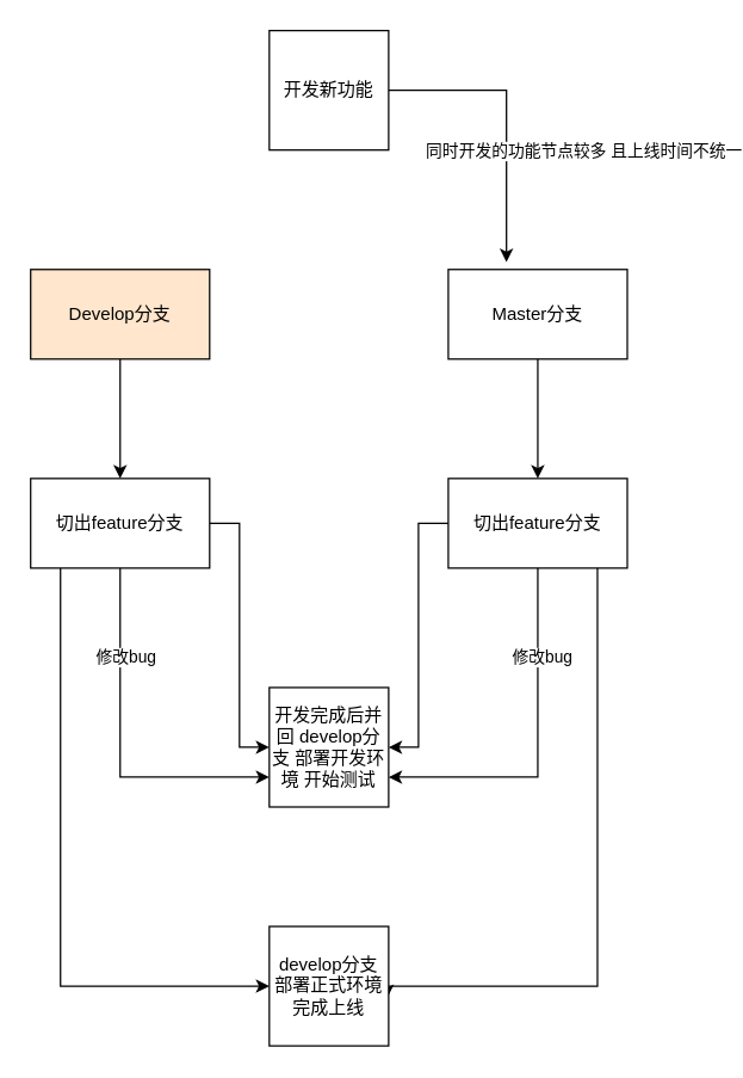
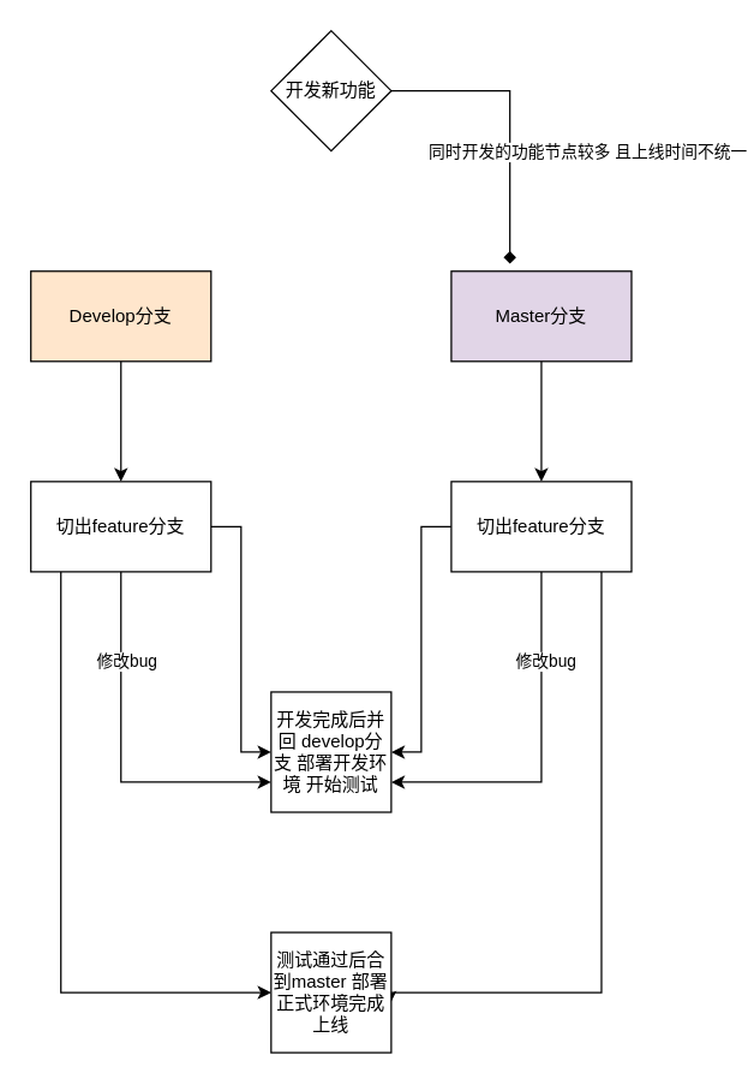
  <mxCell id="0" />
  <mxCell id="1" parent="0" />
  <mxCell id="2" value="" style="edgeStyle=orthogonalEdgeStyle;rounded=0;orthogonalLoop=1;jettySize=auto;html=1;" edge="1" parent="1" source="3" target="8"><mxGeometry relative="1" as="geometry" /></mxCell>
- <mxCell id="3" value="Master分支" style="rounded=0;whiteSpace=wrap;html=1;" vertex="1" parent="1"><mxGeometry x="300" y="180" width="120" height="60" as="geometry" /></mxCell>
+ <mxCell id="3" value="Master分支" style="rounded=0;whiteSpace=wrap;html=1;fillColor=#e1d5e7;" vertex="1" parent="1"><mxGeometry x="300" y="180" width="120" height="60" as="geometry" /></mxCell>
  <mxCell id="4" value="" style="edgeStyle=orthogonalEdgeStyle;rounded=0;orthogonalLoop=1;jettySize=auto;html=1;entryX=1;entryY=0.5;entryDx=0;entryDy=0;" edge="1" parent="1" source="8" target="19"><mxGeometry relative="1" as="geometry"><mxPoint x="360" y="500" as="targetPoint" /></mxGeometry></mxCell>
  <mxCell id="5" value="" style="edgeStyle=orthogonalEdgeStyle;rounded=0;orthogonalLoop=1;jettySize=auto;html=1;entryX=1;entryY=0.75;entryDx=0;entryDy=0;" edge="1" parent="1" source="8" target="19"><mxGeometry relative="1" as="geometry"><mxPoint x="360" y="520" as="targetPoint" /><Array as="points"><mxPoint x="360" y="520" /></Array></mxGeometry></mxCell>
  <mxCell id="6" value="修改bug" style="edgeLabel;html=1;align=center;verticalAlign=middle;resizable=0;points=[];" vertex="1" connectable="0" parent="5"><mxGeometry x="-0.508" y="2" relative="1" as="geometry"><mxPoint as="offset" /></mxGeometry></mxCell>
  <mxCell id="7" value="" style="edgeStyle=orthogonalEdgeStyle;rounded=0;orthogonalLoop=1;jettySize=auto;html=1;entryX=0.988;entryY=0.6;entryDx=0;entryDy=0;entryPerimeter=0;" edge="1" parent="1" source="8" target="20"><mxGeometry relative="1" as="geometry"><mxPoint x="500" y="350" as="targetPoint" /><Array as="points"><mxPoint x="400" y="660" /><mxPoint x="259" y="660" /></Array></mxGeometry></mxCell>
  <mxCell id="8" value="切出feature分支" style="rounded=0;whiteSpace=wrap;html=1;" vertex="1" parent="1"><mxGeometry x="300" y="320" width="120" height="60" as="geometry" /></mxCell>
  <mxCell id="9" value="" style="edgeStyle=orthogonalEdgeStyle;rounded=0;orthogonalLoop=1;jettySize=auto;html=1;" edge="1" parent="1" source="10" target="15"><mxGeometry relative="1" as="geometry" /></mxCell>
  <mxCell id="10" value="Develop分支" style="rounded=0;whiteSpace=wrap;html=1;fillColor=#ffe6cc;" vertex="1" parent="1"><mxGeometry x="20" y="180" width="120" height="60" as="geometry" /></mxCell>
  <mxCell id="11" value="" style="edgeStyle=orthogonalEdgeStyle;rounded=0;orthogonalLoop=1;jettySize=auto;html=1;entryX=0;entryY=0.5;entryDx=0;entryDy=0;" edge="1" parent="1" source="15" target="19"><mxGeometry relative="1" as="geometry"><mxPoint x="80" y="460" as="targetPoint" /></mxGeometry></mxCell>
  <mxCell id="12" value="" style="edgeStyle=orthogonalEdgeStyle;rounded=0;orthogonalLoop=1;jettySize=auto;html=1;entryX=0;entryY=0.75;entryDx=0;entryDy=0;" edge="1" parent="1" source="15" target="19"><mxGeometry relative="1" as="geometry"><mxPoint x="80" y="460" as="targetPoint" /><Array as="points"><mxPoint x="80" y="520" /></Array></mxGeometry></mxCell>
  <mxCell id="13" value="修改bug" style="edgeLabel;html=1;align=center;verticalAlign=middle;resizable=0;points=[];" vertex="1" connectable="0" parent="12"><mxGeometry x="-0.508" y="3" relative="1" as="geometry"><mxPoint as="offset" /></mxGeometry></mxCell>
  <mxCell id="14" value="" style="edgeStyle=orthogonalEdgeStyle;rounded=0;orthogonalLoop=1;jettySize=auto;html=1;entryX=0;entryY=0.5;entryDx=0;entryDy=0;" edge="1" parent="1" source="15" target="20"><mxGeometry relative="1" as="geometry"><mxPoint x="-50" y="360" as="targetPoint" /><Array as="points"><mxPoint x="40" y="660" /></Array></mxGeometry></mxCell>
  <mxCell id="15" value="切出feature分支" style="rounded=0;whiteSpace=wrap;html=1;" vertex="1" parent="1"><mxGeometry x="20" y="320" width="120" height="60" as="geometry" /></mxCell>
- <mxCell id="16" value="" style="edgeStyle=orthogonalEdgeStyle;rounded=0;orthogonalLoop=1;jettySize=auto;html=1;entryX=0.325;entryY=-0.083;entryDx=0;entryDy=0;entryPerimeter=0;" edge="1" parent="1" source="18" target="3"><mxGeometry relative="1" as="geometry"><mxPoint x="340" y="60" as="targetPoint" /></mxGeometry></mxCell>
+ <mxCell id="16" value="" style="edgeStyle=orthogonalEdgeStyle;rounded=0;orthogonalLoop=1;jettySize=auto;html=1;entryX=0.325;entryY=-0.083;entryDx=0;entryDy=0;entryPerimeter=0;endArrow=diamond;" edge="1" parent="1" source="18" target="3"><mxGeometry relative="1" as="geometry"><mxPoint x="340" y="60" as="targetPoint" /></mxGeometry></mxCell>
  <mxCell id="17" value="同时开发的功能节点较多 且上线时间不统一" style="edgeLabel;html=1;align=center;verticalAlign=middle;resizable=0;points=[];" vertex="1" connectable="0" parent="16"><mxGeometry x="-0.186" y="-40" relative="1" as="geometry"><mxPoint x="91" y="40" as="offset" /></mxGeometry></mxCell>
- <mxCell id="18" value="开发新功能" style="whiteSpace=wrap;html=1;aspect=fixed;" vertex="1" parent="1"><mxGeometry x="180" y="20" width="80" height="80" as="geometry" /></mxCell>
+ <mxCell id="18" value="开发新功能" style="rhombus;whiteSpace=wrap;html=1;aspect=fixed;" vertex="1" parent="1"><mxGeometry x="180" y="20" width="80" height="80" as="geometry" /></mxCell>
  <mxCell id="19" value="开发完成后并回 develop分支 部署开发环境 开始测试" style="whiteSpace=wrap;html=1;aspect=fixed;" vertex="1" parent="1"><mxGeometry x="180" y="460" width="80" height="80" as="geometry" /></mxCell>
- <mxCell id="20" value="develop分支 部署正式环境完成上线" style="whiteSpace=wrap;html=1;aspect=fixed;" vertex="1" parent="1"><mxGeometry x="180" y="620" width="80" height="80" as="geometry" /></mxCell>
+ <mxCell id="20" value="测试通过后合到master 部署正式环境完成上线" style="whiteSpace=wrap;html=1;aspect=fixed;" vertex="1" parent="1"><mxGeometry x="180" y="620" width="80" height="80" as="geometry" /></mxCell>
